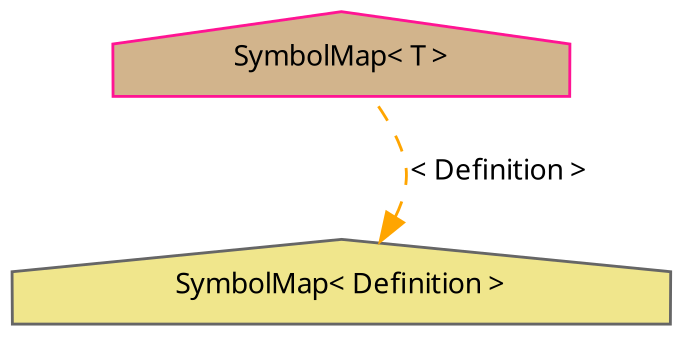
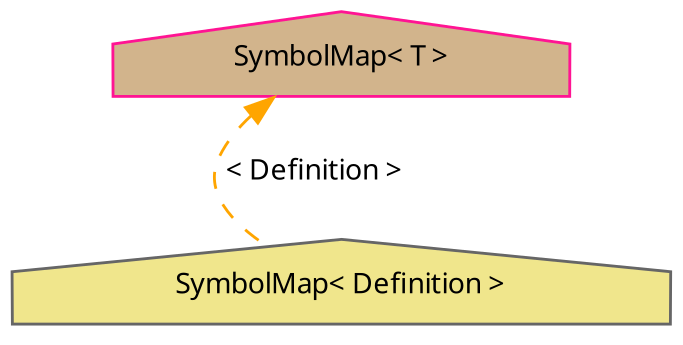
  digraph {
    fontname="Noto Sans"
    node [fontname="Noto Sans" fontsize=10 shape=house style=filled]
    n1 [color=deeppink fillcolor=tan fontcolor=black height=0.2 label="SymbolMap\< T \>" width=0.4]
    n2 [color=gray40 fillcolor=khaki height=0.2 label="SymbolMap\< Definition \>" width=0.4]
-   n2 -> n1 [color=orange dir=back fontname="Noto Sans" fontsize=10 label=" \< Definition \>" labelfontname=Helvetica labelfontsize=10 style=dashed]
+   n1 -> n2 [color=orange dir=back fontname="Noto Sans" fontsize=10 label=" \< Definition \>" labelfontname=Helvetica labelfontsize=10 style=dashed]
  }
